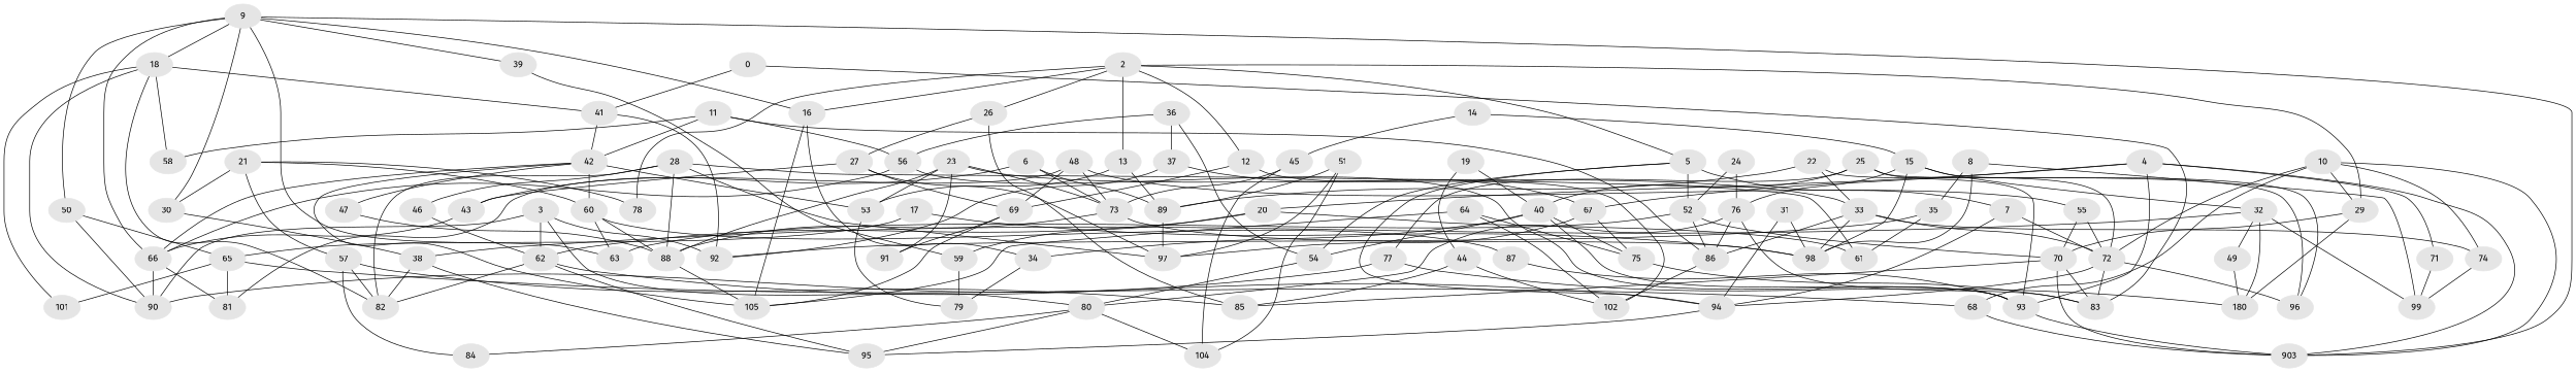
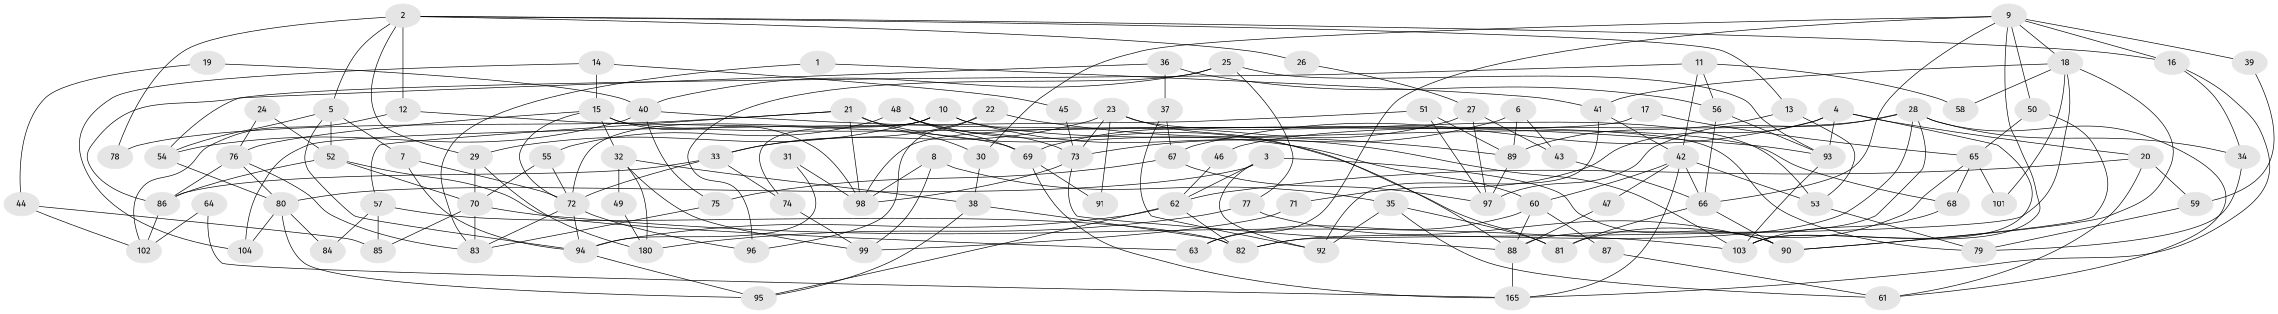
  graph {
    fontname="Fira Sans"
    node [color=gray90 fontname="Fira Sans" style=filled]
    edge [fontname="Fira Sans"]
-   1 [label=0]
+   1
    41
    83
    92
    42
    2
    5
    12
    13
    16
    26
    29
    78
    7
    54
    94
    52
    69
    102
    89
    53
    34
-   105
+   105 [label=165]
    27
    85
    70
    n27 [label=180]
    3
    62
    80
    90
    82
    95
    104
    84
    4
    20
    67
    71
    93
-   103 [label=903]
+   103
    59
    61
    97
    75
    99
    72
    6
    43
    73
    66
    98
    88
    96
    8
    35
    81
    9
    18
    30
    39
    50
    63
    58
    101
    38
    65
    10
    68
    74
    11
    56
    86
    60
    47
    91
    79
    14
    15
    45
    32
    76
    49
    17
    19
    40
    44
    21
    57
    87
    22
    33
    23
    24
    25
    77
    28
    46
    31
    36
    37
    48
    55
    51
    64
    1 -- 41
    1 -- 83
    41 -- 92
    41 -- 42
    42 -- 53
    42 -- 105
    42 -- 66
    42 -- 60
    42 -- 47
    2 -- 5
    2 -- 12
    2 -- 13
    2 -- 16
    2 -- 26
    2 -- 29
    2 -- 78
    5 -- 7
    5 -- 54
    5 -- 94
    5 -- 52
    12 -- 69
    12 -- 102
    13 -- 89
    13 -- 53
    16 -- 34
    16 -- 105
    26 -- 27
-   26 -- 85
    29 -- 70
    29 -- n27
    7 -- 94
    7 -- 72
    54 -- 80
    94 -- 95
    52 -- 70
    52 -- 63
    52 -- 86
    69 -- 105
    69 -- 91
    89 -- 97
    53 -- 79
    34 -- 79
    27 -- 69
    27 -- 97
    27 -- 43
    70 -- 83
    70 -- 85
    70 -- 103
    3 -- 92
    3 -- 62
    3 -- 80
    3 -- 90
    62 -- 94
    62 -- 82
    62 -- 95
    80 -- 95
    80 -- 104
    80 -- 84
    4 -- 20
    4 -- 67
    4 -- 71
    4 -- 93
    4 -- 103
    20 -- 62
    20 -- 59
    20 -- 61
    67 -- 97
    67 -- 75
    71 -- 99
    93 -- 103
    59 -- 79
    75 -- 83
    72 -- 83
    72 -- 94
    72 -- 96
    6 -- 89
    6 -- 43
    6 -- 73
    43 -- 66
    73 -- 98
    73 -- 88
    66 -- 90
    66 -- 81
    88 -- 105
    8 -- 99
    8 -- 98
    8 -- 35
    35 -- 92
    35 -- 61
+   35 -- 81
    9 -- 16
    9 -- 103
    9 -- 66
    9 -- 18
    9 -- 30
    9 -- 39
    9 -- 50
    9 -- 63
    18 -- 41
    18 -- 90
    18 -- 82
    18 -- 58
    18 -- 101
    30 -- 38
    39 -- 59
    50 -- 90
    50 -- 65
    38 -- 82
    38 -- 95
    65 -- 81
    65 -- 101
    65 -- 68
    10 -- 29
    10 -- 103
    10 -- 72
    10 -- 68
    10 -- 74
    68 -- 103
    74 -- 99
    11 -- 42
    11 -- 58
    11 -- 56
    11 -- 86
    56 -- 93
    56 -- 66
    86 -- 102
    60 -- 88
    60 -- 63
    60 -- 87
    47 -- 88
    14 -- 15
    14 -- 45
    15 -- 72
    15 -- 98
+   15 -- 79
    15 -- 32
    15 -- 76
-   45 -- 104
+   14 -- 104
    45 -- 73
    32 -- n27
    32 -- 99
    32 -- 38
    32 -- 49
    76 -- 83
    76 -- 80
    76 -- 86
    49 -- n27
    17 -- 98
    17 -- 65
    19 -- 40
    19 -- 44
    40 -- 54
    40 -- 93
    40 -- 75
    44 -- 102
    44 -- 85
    21 -- 78
-   33 -- 98
+   21 -- 98
    21 -- 30
    21 -- 60
    21 -- 57
    57 -- 85
    57 -- 82
    57 -- 84
-   87 -- 93
+   87 -- 61
    22 -- 89
    22 -- 96
    22 -- 33
    33 -- 72
    33 -- 74
    33 -- 86
    23 -- 53
    23 -- 73
    23 -- 88
    23 -- 91
    23 -- 33
    24 -- 52
    24 -- 76
    25 -- 93
    25 -- 96
    25 -- 40
    25 -- 77
    77 -- n27
    77 -- 90
-   40 -- 34
+   28 -- 34
    28 -- 82
    28 -- 61
    28 -- 97
    28 -- 88
    28 -- 46
    46 -- 62
    31 -- 94
    31 -- 98
    36 -- 54
    36 -- 56
    36 -- 37
    37 -- 92
    37 -- 67
    48 -- 69
    48 -- 73
    48 -- 81
    48 -- 55
    55 -- 70
    55 -- 72
    51 -- 89
    51 -- 104
    51 -- 97
    64 -- 102
    64 -- 105
-   64 -- 75
  }
